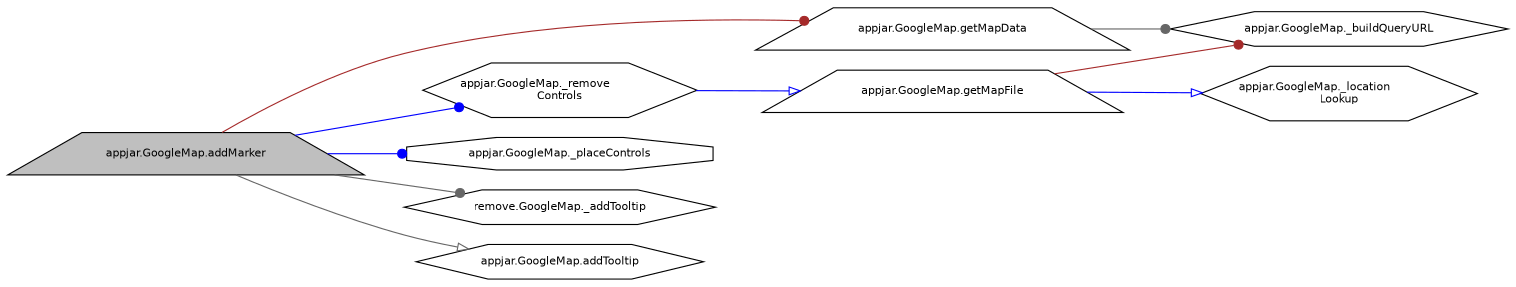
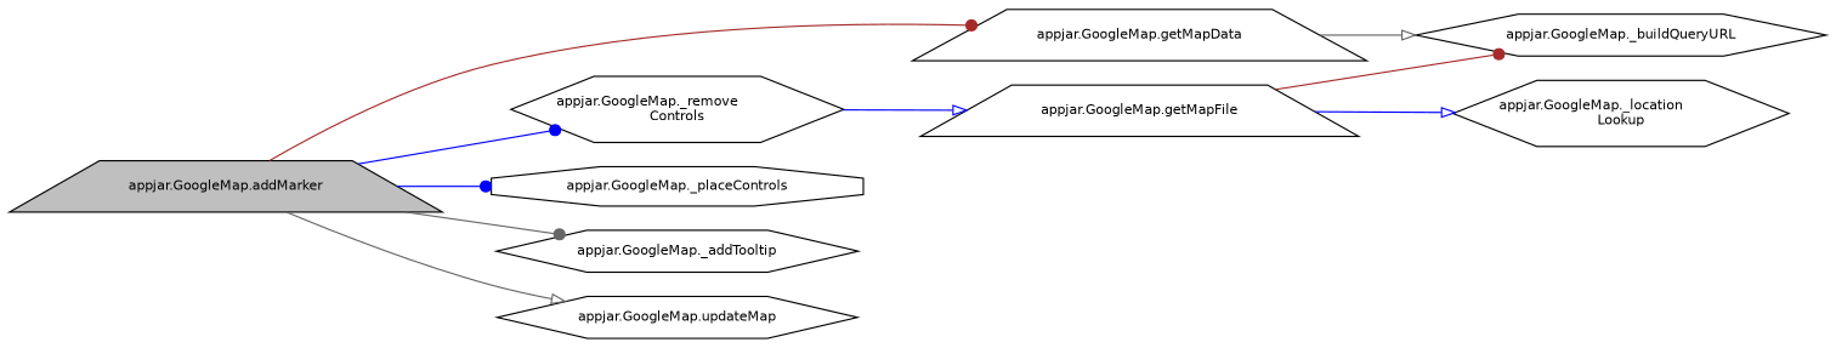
  digraph {
    rankdir=LR
    node [color=black fillcolor=white fontname=Helvetica fontsize=10 shape=hexagon style=filled]
    edge [arrowhead=dot color=blue fontname=Helvetica fontsize=10 labelfontname=Helvetica labelfontsize=10 style=solid]
    n1 [fillcolor=grey75 fontcolor=black height=0.2 label="appjar.GoogleMap.addMarker" shape=trapezium width=0.4]
    n2 [height=0.2 label="appjar.GoogleMap.getMapData" shape=trapezium width=0.4]
    n3 [height=0.2 label="appjar.GoogleMap._remove\lControls" width=0.4]
    n4 [height=0.2 label="appjar.GoogleMap._placeControls" shape=octagon width=0.4]
-   n5 [height=0.2 label="remove.GoogleMap._addTooltip" width=0.4]
-   n6 [height=0.2 label="appjar.GoogleMap.addTooltip" width=0.4]
+   n5 [height=0.2 label="appjar.GoogleMap._addTooltip" width=0.4]
+   n6 [height=0.2 label="appjar.GoogleMap.updateMap" width=0.4]
    n7 [height=0.2 label="appjar.GoogleMap._buildQueryURL" width=0.4]
    n8 [height=0.2 label="appjar.GoogleMap.getMapFile" shape=trapezium width=0.4]
    n9 [height=0.2 label="appjar.GoogleMap._location\lLookup" width=0.4]
    n1 -> n2 [color=brown]
    n1 -> n3
    n1 -> n4
    n1 -> n5 [color=gray40]
    n1 -> n6 [arrowhead=onormal color=gray40]
-   n2 -> n7 [color=gray40]
+   n2 -> n7 [arrowhead=onormal color=gray40]
    n3 -> n8 [arrowhead=onormal]
    n8 -> n7 [color=brown]
    n8 -> n9 [arrowhead=onormal]
  }
